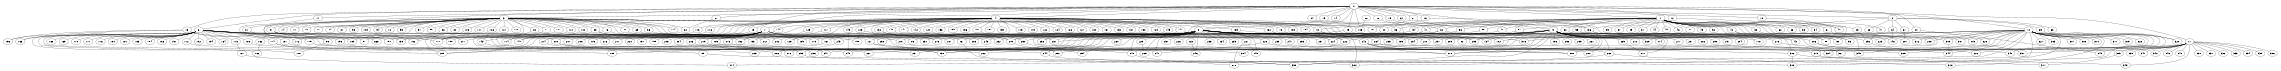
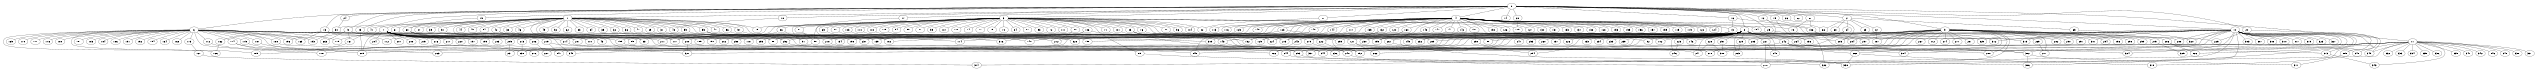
  graph {
    0
    1
    2
    3
    4
    5
    6
    7
    8
    9
    10
    11
    12
    13
    14
    15
    16
    17
    18
    19
    20
    21
    22
    23
    24
    25
    26
    27
    28
    29
    30
    31
    32
    33
    34
    35
    36
    37
    38
    39
    40
    41
    42
    43
    44
    45
    46
    47
    48
    49
    50
    51
    52
    53
    54
    55
    56
    57
    58
    59
    60
    61
    62
    328
    75
    64
    66
    67
    68
    65
    63
    69
    70
    71
    72
    73
    74
    76
    77
    78
    79
    80
    81
    82
    83
    84
    85
    86
    87
    88
    89
    90
    91
    92
    93
    94
    95
    96
    97
    98
    99
    100
    101
    102
    103
    104
    105
    106
    107
    108
    109
    110
    111
    112
    128
    130
    131
    132
    133
    134
    129
    136
    137
    138
    139
    140
    141
    142
    143
    144
    145
    146
    147
    148
    149
    150
    151
    152
    153
    154
    155
    156
    157
    158
    159
    160
    135
    113
    114
    115
    116
    117
    118
    119
    120
    121
    122
    123
    124
    125
    126
    127
    292
    161
    162
    n166 [label=663]
    316
    273
    164
    165
    166
    168
    169
    170
    171
    172
    173
    174
    175
    176
    177
    178
    179
    180
    181
    182
    183
    184
    185
    186
    187
    188
    189
    190
    191
    192
    193
    194
    195
    196
    349
    197
    198
    199
    200
    201
    202
    203
    204
    205
    206
    207
    208
    209
    210
    211
    212
    213
    214
    215
    216
    217
    218
    219
    220
    256
    258
    259
    260
    261
    262
    257
    264
    265
    266
    263
    221
    222
    223
    224
    225
    226
    227
    228
    229
    230
    231
    232
    233
    234
    235
    236
    237
    238
    239
    240
    241
    242
    243
    244
    245
    246
    247
    248
-   249
+   249 [label=949]
    250
    251
    252
    253
    254
    255
    267
    268
    269
    270
    271
    272
    274
    275
    276
    277
    278
    279
    280
    281
    282
    283
    284
    285
    286
    287
    288
    289
    290
    291
    293
    294
    295
    296
    297
    298
    299
    300
    301
    302
    303
    304
    305
    306
    307
    308
    309
    310
    312
    313
    314
    315
    317
    318
    319
    320
    321
    322
    323
    324
    325
    326
    327
    329
    330
    331
    332
    333
    334
    335
    336
    337
    338
    339
    340
    341
    342
    343
    344
    345
    346
    347
    348
    167
    311
    0 -- 1
    0 -- 2
    0 -- 3
    0 -- 4
    0 -- 5
    0 -- 6
    0 -- 7
    0 -- 8
    0 -- 9
    0 -- 10
    0 -- 11
    0 -- 12
    0 -- 13
    0 -- 14
    0 -- 15
    0 -- 16
    0 -- 17
    0 -- 18
    0 -- 19
    0 -- 20
    0 -- 21
    0 -- 22
    0 -- 23
    0 -- 24
    0 -- 25
    0 -- 26
    0 -- 27
-   0 -- 105
+   0 -- 28
    1 -- 29
    1 -- 30
    1 -- 31
    1 -- 32
    1 -- 33
    1 -- 34
    1 -- 35
    1 -- 36
    1 -- 37
    1 -- 38
    1 -- 39
    1 -- 40
    1 -- 41
    1 -- 42
    1 -- 43
    1 -- 44
    1 -- 45
    1 -- 46
    1 -- 47
    1 -- 48
    1 -- 49
    1 -- 50
    1 -- 51
    1 -- 52
    1 -- 53
    1 -- 54
    1 -- 55
    1 -- 56
    1 -- 57
    1 -- 58
    1 -- 59
    1 -- 60
    1 -- 61
    1 -- 62
    1 -- 328
    1 -- 75
    2 -- 64
    2 -- 66
    2 -- 67
    2 -- 68
    2 -- 65
    2 -- 63
    3 -- 75
    3 -- 69
    3 -- 70
    3 -- 71
    3 -- 72
    3 -- 73
    3 -- 74
    3 -- 76
    3 -- 77
    3 -- 78
    3 -- 79
    3 -- 80
    3 -- 81
    3 -- 82
    3 -- 83
    3 -- 84
    3 -- 85
    3 -- 86
    3 -- 87
    3 -- 88
    3 -- 89
    3 -- 90
    3 -- 91
    3 -- 92
    3 -- 93
    3 -- 94
    3 -- 95
    3 -- 96
    3 -- 97
    3 -- 98
    3 -- 99
    3 -- 100
    3 -- 101
    3 -- 102
    3 -- 103
    3 -- 104
    3 -- 105
    3 -- 106
    3 -- 107
    3 -- 108
    3 -- 109
    3 -- 110
    3 -- 111
    3 -- 112
    4 -- 128
    4 -- 130
    4 -- 131
    4 -- 132
    4 -- 133
    4 -- 134
    4 -- 129
    4 -- 136
    4 -- 137
    4 -- 138
    4 -- 139
    4 -- 140
    4 -- 141
    4 -- 142
    4 -- 143
    4 -- 144
    4 -- 145
    4 -- 146
    4 -- 147
    4 -- 148
    4 -- 149
    4 -- 150
    4 -- 151
    4 -- 152
    4 -- 153
    4 -- 154
    4 -- 155
    4 -- 156
    4 -- 157
    4 -- 158
    4 -- 159
    4 -- 160
    4 -- 135
    4 -- 113
    4 -- 114
    4 -- 115
    4 -- 116
    4 -- 117
    4 -- 118
    4 -- 119
    4 -- 120
    4 -- 121
    4 -- 122
    4 -- 123
    4 -- 124
    4 -- 125
    4 -- 126
    4 -- 127
    4 -- 292
    5 -- 161
    5 -- 162
    5 -- n166
    5 -- 316
    5 -- 273
    6 -- 164
    6 -- 165
    6 -- 166
    6 -- 168
    6 -- 169
    6 -- 170
    6 -- 171
    6 -- 172
    6 -- 173
    6 -- 174
    6 -- 175
    6 -- 176
    6 -- 177
    6 -- 178
    6 -- 179
    6 -- 180
    6 -- 181
    6 -- 182
    6 -- 183
    6 -- 184
    6 -- 185
    6 -- 186
    6 -- 187
    6 -- 188
    6 -- 189
    6 -- 190
    6 -- 191
    6 -- 192
    6 -- 193
    6 -- 194
    6 -- 195
    6 -- 196
    6 -- 349
    7 -- 197
    7 -- 198
    7 -- 199
    7 -- 200
    7 -- 201
    7 -- 202
    7 -- 203
    7 -- 204
    7 -- 205
    7 -- 206
    7 -- 207
    7 -- 208
    7 -- 209
    7 -- 210
    7 -- 211
    7 -- 212
    7 -- 213
    7 -- 214
    7 -- 215
    7 -- 216
    7 -- 217
    7 -- 218
    7 -- 219
    7 -- 220
    8 -- 50
    8 -- 58
    8 -- 256
    8 -- 258
    8 -- 259
    8 -- 260
    8 -- 261
    8 -- 262
    8 -- 257
    8 -- 264
    8 -- 265
    8 -- 266
    8 -- 263
    8 -- 221
    8 -- 222
    8 -- 223
    8 -- 224
    8 -- 225
    8 -- 226
    8 -- 227
    8 -- 228
    8 -- 229
    8 -- 230
    8 -- 231
    8 -- 232
    8 -- 233
    8 -- 234
    8 -- 235
    8 -- 236
    8 -- 237
    8 -- 238
    8 -- 239
    8 -- 240
    8 -- 241
    8 -- 242
    8 -- 243
    8 -- 244
    8 -- 245
    8 -- 246
    8 -- 247
    8 -- 248
    8 -- 249
    8 -- 250
    8 -- 251
    8 -- 252
    8 -- 253
    8 -- 254
    8 -- 255
    9 -- 292
    9 -- 273
    9 -- 267
    9 -- 268
    9 -- 269
    9 -- 270
    9 -- 271
    9 -- 272
    9 -- 274
    9 -- 275
    9 -- 276
    9 -- 277
    9 -- 278
    9 -- 279
    9 -- 280
    9 -- 281
    9 -- 282
    9 -- 283
    9 -- 284
    9 -- 285
    9 -- 286
    9 -- 287
    9 -- 288
    9 -- 289
    9 -- 290
    9 -- 291
    9 -- 293
    9 -- 294
    9 -- 295
    9 -- 296
    9 -- 297
    9 -- 298
    9 -- 299
    9 -- 300
    10 -- 328
    10 -- 316
    10 -- 182
    10 -- 288
    10 -- 301
    10 -- 302
    10 -- 303
    10 -- 304
    10 -- 305
    10 -- 306
    10 -- 307
    10 -- 308
    10 -- 309
    10 -- 310
    10 -- 312
    10 -- 313
    10 -- 314
    10 -- 315
    10 -- 317
    10 -- 318
    10 -- 319
    10 -- 320
    10 -- 321
    10 -- 322
    10 -- 323
    10 -- 324
    10 -- 325
    10 -- 326
    10 -- 327
    10 -- 329
    11 -- 349
    11 -- 330
    11 -- 331
    11 -- 332
    11 -- 333
    11 -- 334
    11 -- 335
    11 -- 336
    11 -- 337
    11 -- 338
    11 -- 339
    11 -- 340
    11 -- 341
    11 -- 342
    11 -- 343
    11 -- 344
    11 -- 345
    11 -- 346
    11 -- 347
    11 -- 348
    12 -- 50
    12 -- 136
    13 -- 112
    13 -- 152
    13 -- 165
    13 -- 196
    15 -- 66
    15 -- 256
    16 -- 73
    16 -- 315
    17 -- 139
    18 -- 48
    19 -- 60
    20 -- 225
    20 -- 345
    21 -- 78
    21 -- 136
    23 -- 209
    23 -- 258
    24 -- 30
    25 -- 212
    25 -- 312
    26 -- 285
    27 -- 82
    28 -- 105
    29 -- 252
    30 -- 193
    31 -- 134
    32 -- 278
    36 -- 177
    38 -- 53
    40 -- 224
    41 -- 161
    41 -- 255
    42 -- 118
    42 -- 321
    47 -- 252
    48 -- 58
    51 -- 210
    54 -- 179
    55 -- 295
    55 -- 300
    55 -- 309
    56 -- 279
    57 -- 222
    59 -- 237
    60 -- 43
    60 -- 85
    60 -- 201
    60 -- 289
    61 -- 349
    64 -- 102
    64 -- 146
    64 -- 238
    67 -- 287
    68 -- 92
    65 -- 320
    69 -- 237
    71 -- 240
    72 -- 195
    73 -- 289
    73 -- 295
    76 -- 121
    78 -- 322
    80 -- 139
    81 -- 98
    83 -- 259
    83 -- 243
    83 -- 293
    86 -- 91
    86 -- 211
    88 -- 177
    88 -- 212
    89 -- 306
    90 -- 283
    96 -- 285
    98 -- 178
    100 -- 140
    101 -- 241
    103 -- 182
    104 -- 329
    106 -- 143
    106 -- 200
    106 -- 209
    109 -- 158
    110 -- 114
    111 -- 177
    132 -- 273
    132 -- 279
    136 -- 301
    136 -- 302
    141 -- 245
    142 -- 232
    143 -- 236
    144 -- 152
    145 -- 218
    147 -- 278
    148 -- 261
    149 -- 249
    150 -- 284
    151 -- 250
    154 -- 297
    160 -- 222
    160 -- 295
    135 -- 224
    113 -- 189
    116 -- 190
    117 -- 129
    120 -- 279
    121 -- 262
    121 -- 304
    123 -- 198
    123 -- 230
    125 -- 202
    161 -- 185
    162 -- 166
    172 -- 263
    173 -- 167
    174 -- 209
    174 -- 276
    175 -- 238
    187 -- 347
    188 -- 266
    195 -- 293
    200 -- 313
    200 -- 321
    205 -- 231
    206 -- 227
    213 -- 238
    214 -- 249
    218 -- 344
    219 -- 244
    219 -- 347
    261 -- 338
    264 -- 324
    221 -- 248
    221 -- 270
    222 -- 240
    223 -- 246
    228 -- 241
    228 -- 300
    229 -- 265
    240 -- 270
    242 -- 268
    242 -- 278
    242 -- 280
    242 -- 302
    243 -- 266
    244 -- 322
    250 -- 254
    251 -- 300
    252 -- 337
    268 -- 318
    268 -- 338
    269 -- 271
    275 -- 325
    279 -- 292
    286 -- 326
    286 -- 340
    293 -- 338
    302 -- 306
    302 -- 311
    305 -- 311
    309 -- 344
    313 -- 343
    167 -- 314
  }
